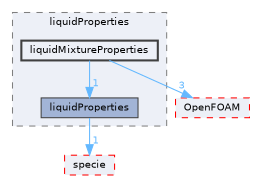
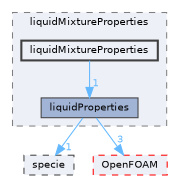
  digraph {
    compound=true
    node [color=grey25 fillcolor="#edf0f7" fontname=Helvetica fontsize=10 shape=box style="filled,dashed"]
    edge [color=steelblue1 fontcolor=steelblue1 fontname=Helvetica fontsize=10 headlabel=1 labeldistance=1.5 labelfontname=Helvetica labelfontsize=10]
    n1 [fillcolor="#a2b4d6" height=0.2 label=liquidProperties style=filled width=0.4]
    n2 [height=0.2 label=liquidMixtureProperties style="filled,bold" width=0.4]
-   n3 [color=red height=0.2 label=specie width=0.4]
+   n3 [height=0.2 label=specie width=0.4]
    n4 [color=red height=0.2 label=OpenFOAM width=0.4]
    subgraph cluster_1 {
      bgcolor="#edf0f7"
      fontname=Helvetica
      fontsize=10
-     label=liquidProperties
+     label=liquidMixtureProperties
      pencolor=grey50
      style="filled,dashed"
      n1
      n2
    }
    n1 -> n3
    n2 -> n1
-   n2 -> n4 [headlabel=3]
+   n1 -> n4 [headlabel=3]
  }
